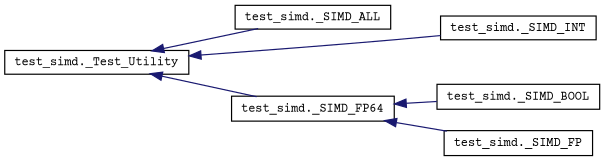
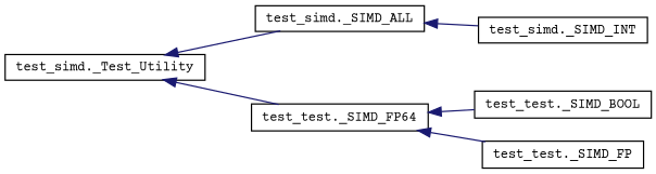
  digraph {
    fontname="Courier Prime"
    rankdir=LR
    node [color=black fillcolor=white fontname="Courier Prime" fontsize=10 shape=record style=filled]
    edge [color=midnightblue dir=back fontname="Courier Prime" fontsize=10 labelfontname=Helvetica labelfontsize=10 style=solid]
    n1 [height=0.2 label="test_simd._Test_Utility" width=0.4]
    n2 [height=0.2 label="test_simd._SIMD_ALL" width=0.4]
-   n3 [height=0.2 label="test_simd._SIMD_FP64" width=0.4]
+   n3 [height=0.2 label="test_test._SIMD_FP64" width=0.4]
    n4 [height=0.2 label="test_simd._SIMD_INT" width=0.4]
-   n5 [height=0.2 label="test_simd._SIMD_BOOL" width=0.4]
-   n6 [height=0.2 label="test_simd._SIMD_FP" width=0.4]
+   n5 [height=0.2 label="test_test._SIMD_BOOL" width=0.4]
+   n6 [height=0.2 label="test_test._SIMD_FP" width=0.4]
    n1 -> n2
    n1 -> n3
-   n1 -> n4
+   n2 -> n4
    n3 -> n5
    n3 -> n6
  }
